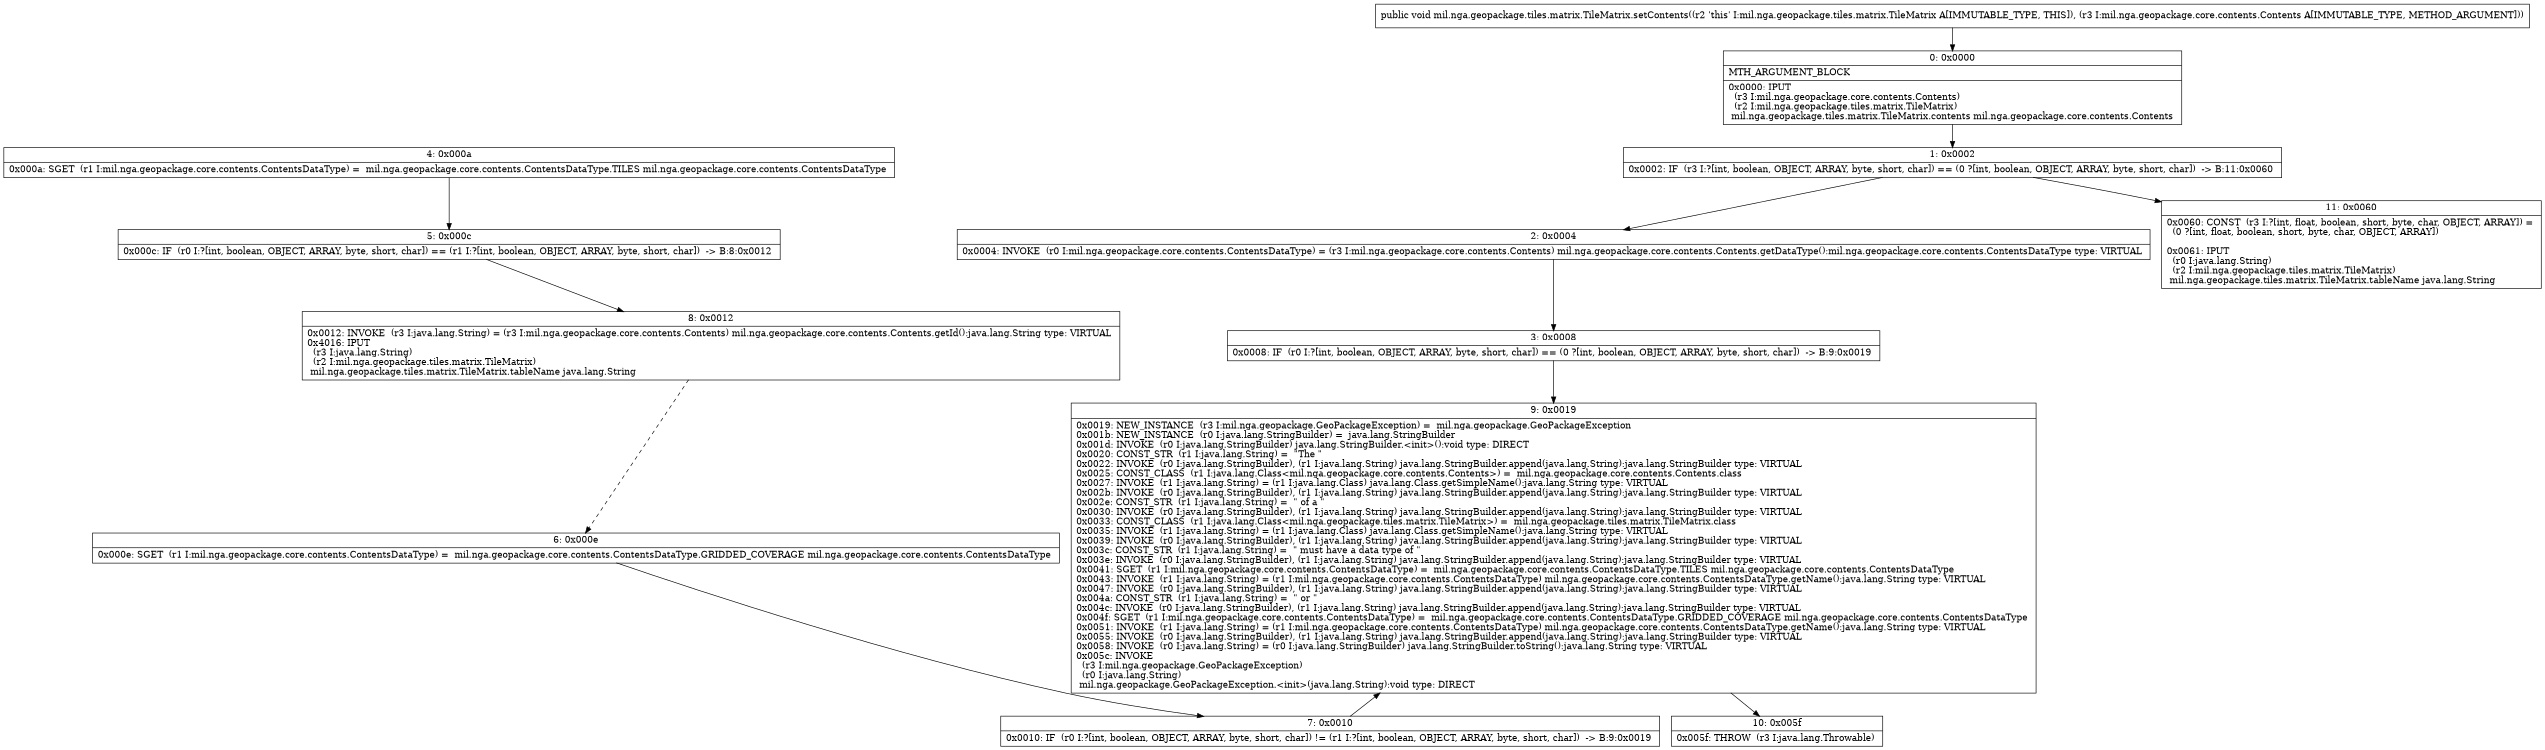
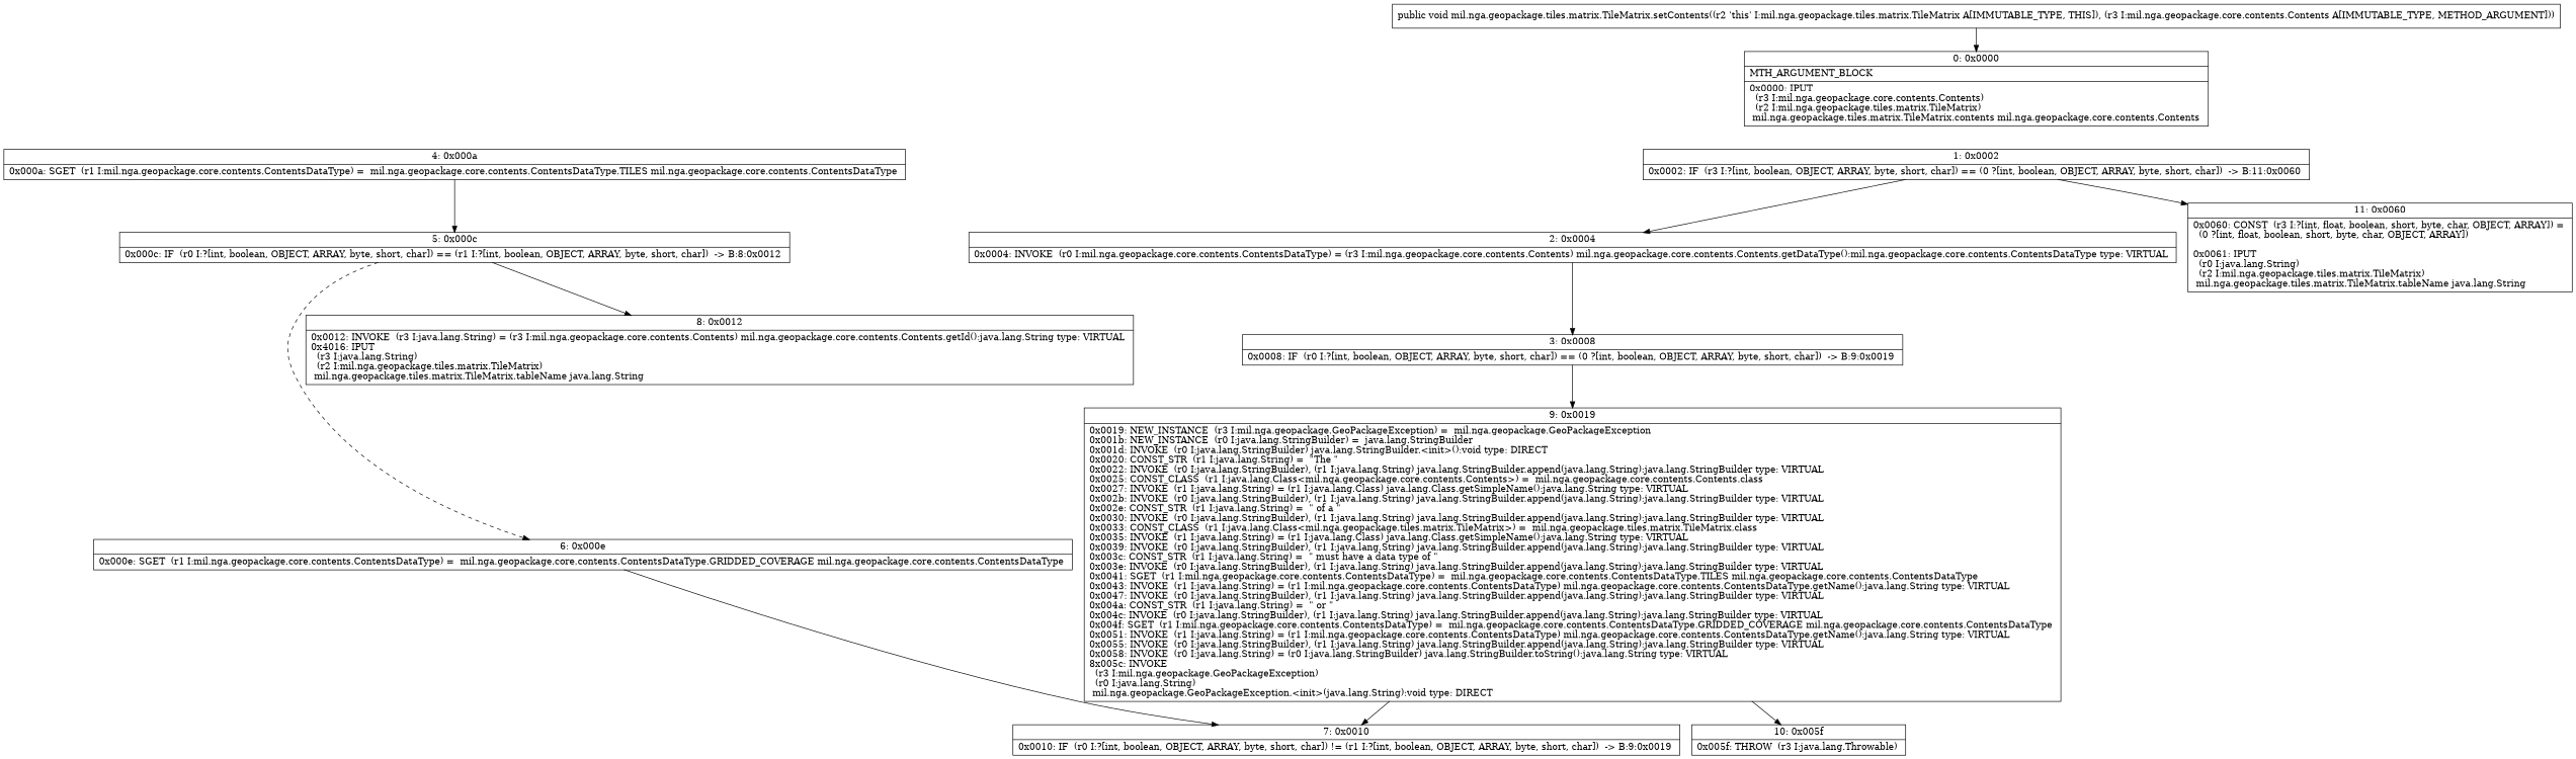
  digraph {
    node [shape=record]
    n1 [label="{0\:\ 0x0000|MTH_ARGUMENT_BLOCK\l|0x0000: IPUT  \l  (r3 I:mil.nga.geopackage.core.contents.Contents)\l  (r2 I:mil.nga.geopackage.tiles.matrix.TileMatrix)\l mil.nga.geopackage.tiles.matrix.TileMatrix.contents mil.nga.geopackage.core.contents.Contents \l}"]
    n2 [label="{1\:\ 0x0002|0x0002: IF  (r3 I:?[int, boolean, OBJECT, ARRAY, byte, short, char]) == (0 ?[int, boolean, OBJECT, ARRAY, byte, short, char])  \-\> B:11:0x0060 \l}"]
    n3 [label="{2\:\ 0x0004|0x0004: INVOKE  (r0 I:mil.nga.geopackage.core.contents.ContentsDataType) = (r3 I:mil.nga.geopackage.core.contents.Contents) mil.nga.geopackage.core.contents.Contents.getDataType():mil.nga.geopackage.core.contents.ContentsDataType type: VIRTUAL \l}"]
    n4 [label="{11\:\ 0x0060|0x0060: CONST  (r3 I:?[int, float, boolean, short, byte, char, OBJECT, ARRAY]) = \l  (0 ?[int, float, boolean, short, byte, char, OBJECT, ARRAY])\l \l0x0061: IPUT  \l  (r0 I:java.lang.String)\l  (r2 I:mil.nga.geopackage.tiles.matrix.TileMatrix)\l mil.nga.geopackage.tiles.matrix.TileMatrix.tableName java.lang.String \l}"]
    n5 [label="{3\:\ 0x0008|0x0008: IF  (r0 I:?[int, boolean, OBJECT, ARRAY, byte, short, char]) == (0 ?[int, boolean, OBJECT, ARRAY, byte, short, char])  \-\> B:9:0x0019 \l}"]
-   n6 [label="{9\:\ 0x0019|0x0019: NEW_INSTANCE  (r3 I:mil.nga.geopackage.GeoPackageException) =  mil.nga.geopackage.GeoPackageException \l0x001b: NEW_INSTANCE  (r0 I:java.lang.StringBuilder) =  java.lang.StringBuilder \l0x001d: INVOKE  (r0 I:java.lang.StringBuilder) java.lang.StringBuilder.\<init\>():void type: DIRECT \l0x0020: CONST_STR  (r1 I:java.lang.String) =  \"The \" \l0x0022: INVOKE  (r0 I:java.lang.StringBuilder), (r1 I:java.lang.String) java.lang.StringBuilder.append(java.lang.String):java.lang.StringBuilder type: VIRTUAL \l0x0025: CONST_CLASS  (r1 I:java.lang.Class\<mil.nga.geopackage.core.contents.Contents\>) =  mil.nga.geopackage.core.contents.Contents.class \l0x0027: INVOKE  (r1 I:java.lang.String) = (r1 I:java.lang.Class) java.lang.Class.getSimpleName():java.lang.String type: VIRTUAL \l0x002b: INVOKE  (r0 I:java.lang.StringBuilder), (r1 I:java.lang.String) java.lang.StringBuilder.append(java.lang.String):java.lang.StringBuilder type: VIRTUAL \l0x002e: CONST_STR  (r1 I:java.lang.String) =  \" of a \" \l0x0030: INVOKE  (r0 I:java.lang.StringBuilder), (r1 I:java.lang.String) java.lang.StringBuilder.append(java.lang.String):java.lang.StringBuilder type: VIRTUAL \l0x0033: CONST_CLASS  (r1 I:java.lang.Class\<mil.nga.geopackage.tiles.matrix.TileMatrix\>) =  mil.nga.geopackage.tiles.matrix.TileMatrix.class \l0x0035: INVOKE  (r1 I:java.lang.String) = (r1 I:java.lang.Class) java.lang.Class.getSimpleName():java.lang.String type: VIRTUAL \l0x0039: INVOKE  (r0 I:java.lang.StringBuilder), (r1 I:java.lang.String) java.lang.StringBuilder.append(java.lang.String):java.lang.StringBuilder type: VIRTUAL \l0x003c: CONST_STR  (r1 I:java.lang.String) =  \" must have a data type of \" \l0x003e: INVOKE  (r0 I:java.lang.StringBuilder), (r1 I:java.lang.String) java.lang.StringBuilder.append(java.lang.String):java.lang.StringBuilder type: VIRTUAL \l0x0041: SGET  (r1 I:mil.nga.geopackage.core.contents.ContentsDataType) =  mil.nga.geopackage.core.contents.ContentsDataType.TILES mil.nga.geopackage.core.contents.ContentsDataType \l0x0043: INVOKE  (r1 I:java.lang.String) = (r1 I:mil.nga.geopackage.core.contents.ContentsDataType) mil.nga.geopackage.core.contents.ContentsDataType.getName():java.lang.String type: VIRTUAL \l0x0047: INVOKE  (r0 I:java.lang.StringBuilder), (r1 I:java.lang.String) java.lang.StringBuilder.append(java.lang.String):java.lang.StringBuilder type: VIRTUAL \l0x004a: CONST_STR  (r1 I:java.lang.String) =  \" or \" \l0x004c: INVOKE  (r0 I:java.lang.StringBuilder), (r1 I:java.lang.String) java.lang.StringBuilder.append(java.lang.String):java.lang.StringBuilder type: VIRTUAL \l0x004f: SGET  (r1 I:mil.nga.geopackage.core.contents.ContentsDataType) =  mil.nga.geopackage.core.contents.ContentsDataType.GRIDDED_COVERAGE mil.nga.geopackage.core.contents.ContentsDataType \l0x0051: INVOKE  (r1 I:java.lang.String) = (r1 I:mil.nga.geopackage.core.contents.ContentsDataType) mil.nga.geopackage.core.contents.ContentsDataType.getName():java.lang.String type: VIRTUAL \l0x0055: INVOKE  (r0 I:java.lang.StringBuilder), (r1 I:java.lang.String) java.lang.StringBuilder.append(java.lang.String):java.lang.StringBuilder type: VIRTUAL \l0x0058: INVOKE  (r0 I:java.lang.String) = (r0 I:java.lang.StringBuilder) java.lang.StringBuilder.toString():java.lang.String type: VIRTUAL \l0x005c: INVOKE  \l  (r3 I:mil.nga.geopackage.GeoPackageException)\l  (r0 I:java.lang.String)\l mil.nga.geopackage.GeoPackageException.\<init\>(java.lang.String):void type: DIRECT \l}"]
+   n6 [label="{9\:\ 0x0019|0x0019: NEW_INSTANCE  (r3 I:mil.nga.geopackage.GeoPackageException) =  mil.nga.geopackage.GeoPackageException \l0x001b: NEW_INSTANCE  (r0 I:java.lang.StringBuilder) =  java.lang.StringBuilder \l0x001d: INVOKE  (r0 I:java.lang.StringBuilder) java.lang.StringBuilder.\<init\>():void type: DIRECT \l0x0020: CONST_STR  (r1 I:java.lang.String) =  \"The \" \l0x0022: INVOKE  (r0 I:java.lang.StringBuilder), (r1 I:java.lang.String) java.lang.StringBuilder.append(java.lang.String):java.lang.StringBuilder type: VIRTUAL \l0x0025: CONST_CLASS  (r1 I:java.lang.Class\<mil.nga.geopackage.core.contents.Contents\>) =  mil.nga.geopackage.core.contents.Contents.class \l0x0027: INVOKE  (r1 I:java.lang.String) = (r1 I:java.lang.Class) java.lang.Class.getSimpleName():java.lang.String type: VIRTUAL \l0x002b: INVOKE  (r0 I:java.lang.StringBuilder), (r1 I:java.lang.String) java.lang.StringBuilder.append(java.lang.String):java.lang.StringBuilder type: VIRTUAL \l0x002e: CONST_STR  (r1 I:java.lang.String) =  \" of a \" \l0x0030: INVOKE  (r0 I:java.lang.StringBuilder), (r1 I:java.lang.String) java.lang.StringBuilder.append(java.lang.String):java.lang.StringBuilder type: VIRTUAL \l0x0033: CONST_CLASS  (r1 I:java.lang.Class\<mil.nga.geopackage.tiles.matrix.TileMatrix\>) =  mil.nga.geopackage.tiles.matrix.TileMatrix.class \l0x0035: INVOKE  (r1 I:java.lang.String) = (r1 I:java.lang.Class) java.lang.Class.getSimpleName():java.lang.String type: VIRTUAL \l0x0039: INVOKE  (r0 I:java.lang.StringBuilder), (r1 I:java.lang.String) java.lang.StringBuilder.append(java.lang.String):java.lang.StringBuilder type: VIRTUAL \l0x003c: CONST_STR  (r1 I:java.lang.String) =  \" must have a data type of \" \l0x003e: INVOKE  (r0 I:java.lang.StringBuilder), (r1 I:java.lang.String) java.lang.StringBuilder.append(java.lang.String):java.lang.StringBuilder type: VIRTUAL \l0x0041: SGET  (r1 I:mil.nga.geopackage.core.contents.ContentsDataType) =  mil.nga.geopackage.core.contents.ContentsDataType.TILES mil.nga.geopackage.core.contents.ContentsDataType \l0x0043: INVOKE  (r1 I:java.lang.String) = (r1 I:mil.nga.geopackage.core.contents.ContentsDataType) mil.nga.geopackage.core.contents.ContentsDataType.getName():java.lang.String type: VIRTUAL \l0x0047: INVOKE  (r0 I:java.lang.StringBuilder), (r1 I:java.lang.String) java.lang.StringBuilder.append(java.lang.String):java.lang.StringBuilder type: VIRTUAL \l0x004a: CONST_STR  (r1 I:java.lang.String) =  \" or \" \l0x004c: INVOKE  (r0 I:java.lang.StringBuilder), (r1 I:java.lang.String) java.lang.StringBuilder.append(java.lang.String):java.lang.StringBuilder type: VIRTUAL \l0x004f: SGET  (r1 I:mil.nga.geopackage.core.contents.ContentsDataType) =  mil.nga.geopackage.core.contents.ContentsDataType.GRIDDED_COVERAGE mil.nga.geopackage.core.contents.ContentsDataType \l0x0051: INVOKE  (r1 I:java.lang.String) = (r1 I:mil.nga.geopackage.core.contents.ContentsDataType) mil.nga.geopackage.core.contents.ContentsDataType.getName():java.lang.String type: VIRTUAL \l0x0055: INVOKE  (r0 I:java.lang.StringBuilder), (r1 I:java.lang.String) java.lang.StringBuilder.append(java.lang.String):java.lang.StringBuilder type: VIRTUAL \l0x0058: INVOKE  (r0 I:java.lang.String) = (r0 I:java.lang.StringBuilder) java.lang.StringBuilder.toString():java.lang.String type: VIRTUAL \l8x005c: INVOKE  \l  (r3 I:mil.nga.geopackage.GeoPackageException)\l  (r0 I:java.lang.String)\l mil.nga.geopackage.GeoPackageException.\<init\>(java.lang.String):void type: DIRECT \l}"]
    n7 [label="{4\:\ 0x000a|0x000a: SGET  (r1 I:mil.nga.geopackage.core.contents.ContentsDataType) =  mil.nga.geopackage.core.contents.ContentsDataType.TILES mil.nga.geopackage.core.contents.ContentsDataType \l}"]
    n8 [label="{5\:\ 0x000c|0x000c: IF  (r0 I:?[int, boolean, OBJECT, ARRAY, byte, short, char]) == (r1 I:?[int, boolean, OBJECT, ARRAY, byte, short, char])  \-\> B:8:0x0012 \l}"]
    n9 [label="{10\:\ 0x005f|0x005f: THROW  (r3 I:java.lang.Throwable) \l}"]
    n10 [label="{6\:\ 0x000e|0x000e: SGET  (r1 I:mil.nga.geopackage.core.contents.ContentsDataType) =  mil.nga.geopackage.core.contents.ContentsDataType.GRIDDED_COVERAGE mil.nga.geopackage.core.contents.ContentsDataType \l}"]
    n11 [label="{8\:\ 0x0012|0x0012: INVOKE  (r3 I:java.lang.String) = (r3 I:mil.nga.geopackage.core.contents.Contents) mil.nga.geopackage.core.contents.Contents.getId():java.lang.String type: VIRTUAL \l0x4016: IPUT  \l  (r3 I:java.lang.String)\l  (r2 I:mil.nga.geopackage.tiles.matrix.TileMatrix)\l mil.nga.geopackage.tiles.matrix.TileMatrix.tableName java.lang.String \l}"]
    n12 [label="{7\:\ 0x0010|0x0010: IF  (r0 I:?[int, boolean, OBJECT, ARRAY, byte, short, char]) != (r1 I:?[int, boolean, OBJECT, ARRAY, byte, short, char])  \-\> B:9:0x0019 \l}"]
    n13 [label="{public void mil.nga.geopackage.tiles.matrix.TileMatrix.setContents((r2 'this' I:mil.nga.geopackage.tiles.matrix.TileMatrix A[IMMUTABLE_TYPE, THIS]), (r3 I:mil.nga.geopackage.core.contents.Contents A[IMMUTABLE_TYPE, METHOD_ARGUMENT])) }"]
-   n1 -> n2
    n2 -> n3 [style=solid]
    n2 -> n4
    n3 -> n5
    n5 -> n6
    n6 -> n9
    n7 -> n8
-   n11 -> n10 [style=dashed]
+   n8 -> n10 [style=dashed]
    n8 -> n11
    n10 -> n12
-   n12 -> n6
+   n6 -> n12
    n13 -> n1
  }
